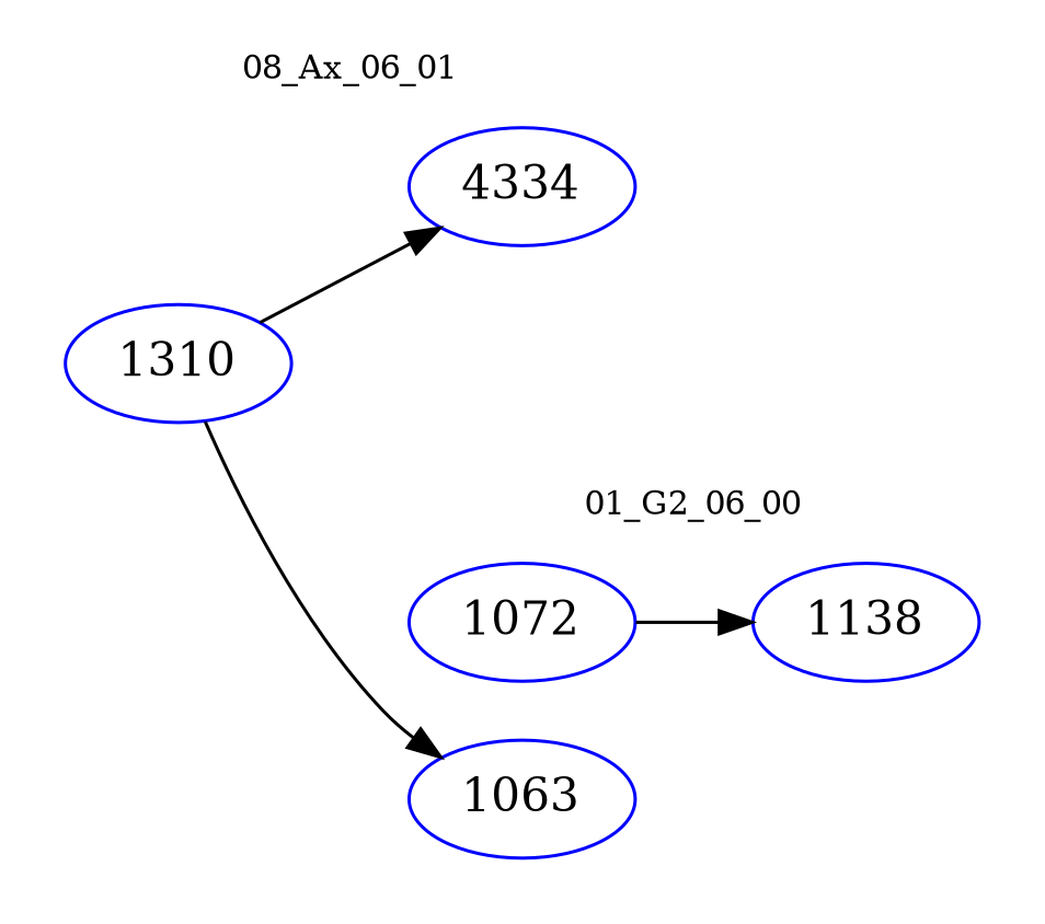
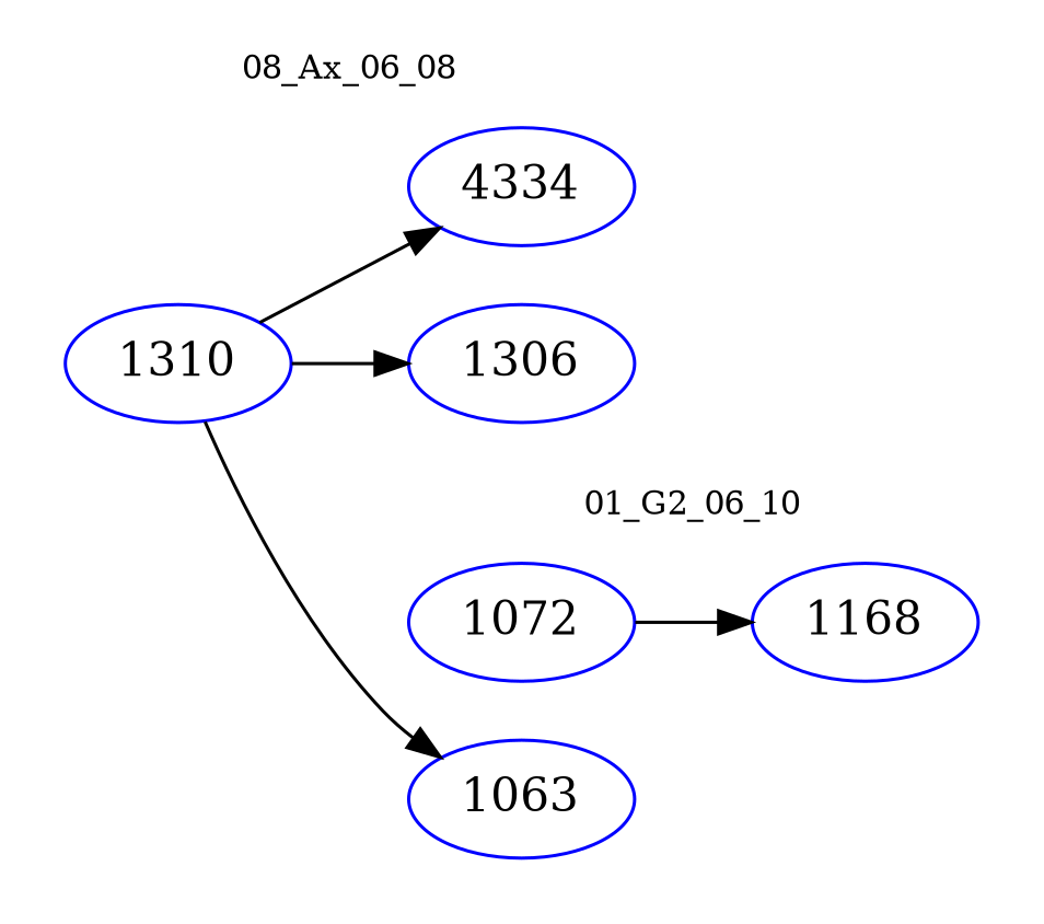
  digraph {
    rankdir=LR
    node [color=blue]
    edge [color=black]
    n1 [label=1310]
+   n2 [label=1306]
    n3 [label=4334]
    n4 [label=1072]
    n5 [label=1063]
-   n6 [label=1138]
+   n6 [label=1168]
    subgraph cluster_1 {
      color=white
      fontsize=10
-     label="08_Ax_06_01"
+     label="08_Ax_06_08"
      n1
+     n2
      n3
    }
    subgraph cluster_2 {
      color=white
      fontsize=10
-     label="01_G2_06_00"
+     label="01_G2_06_10"
      n4
      n5
      n6
    }
+   n1 -> n2
    n1 -> n3
    n1 -> n5
    n4 -> n6
  }
